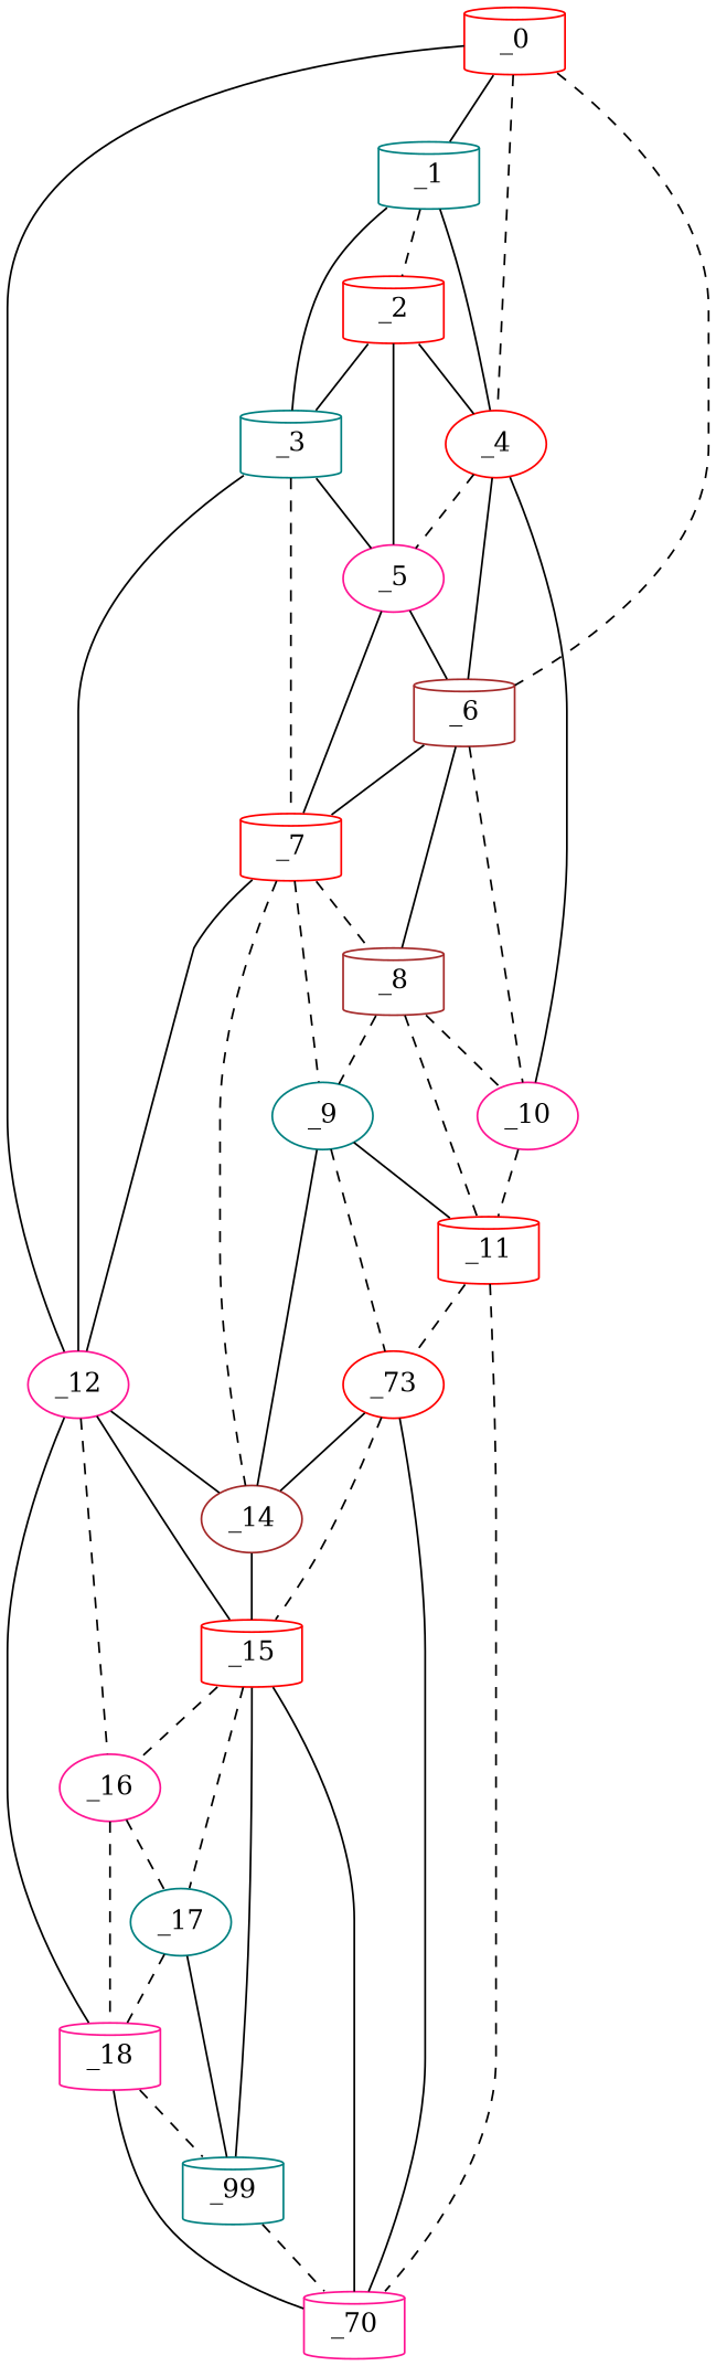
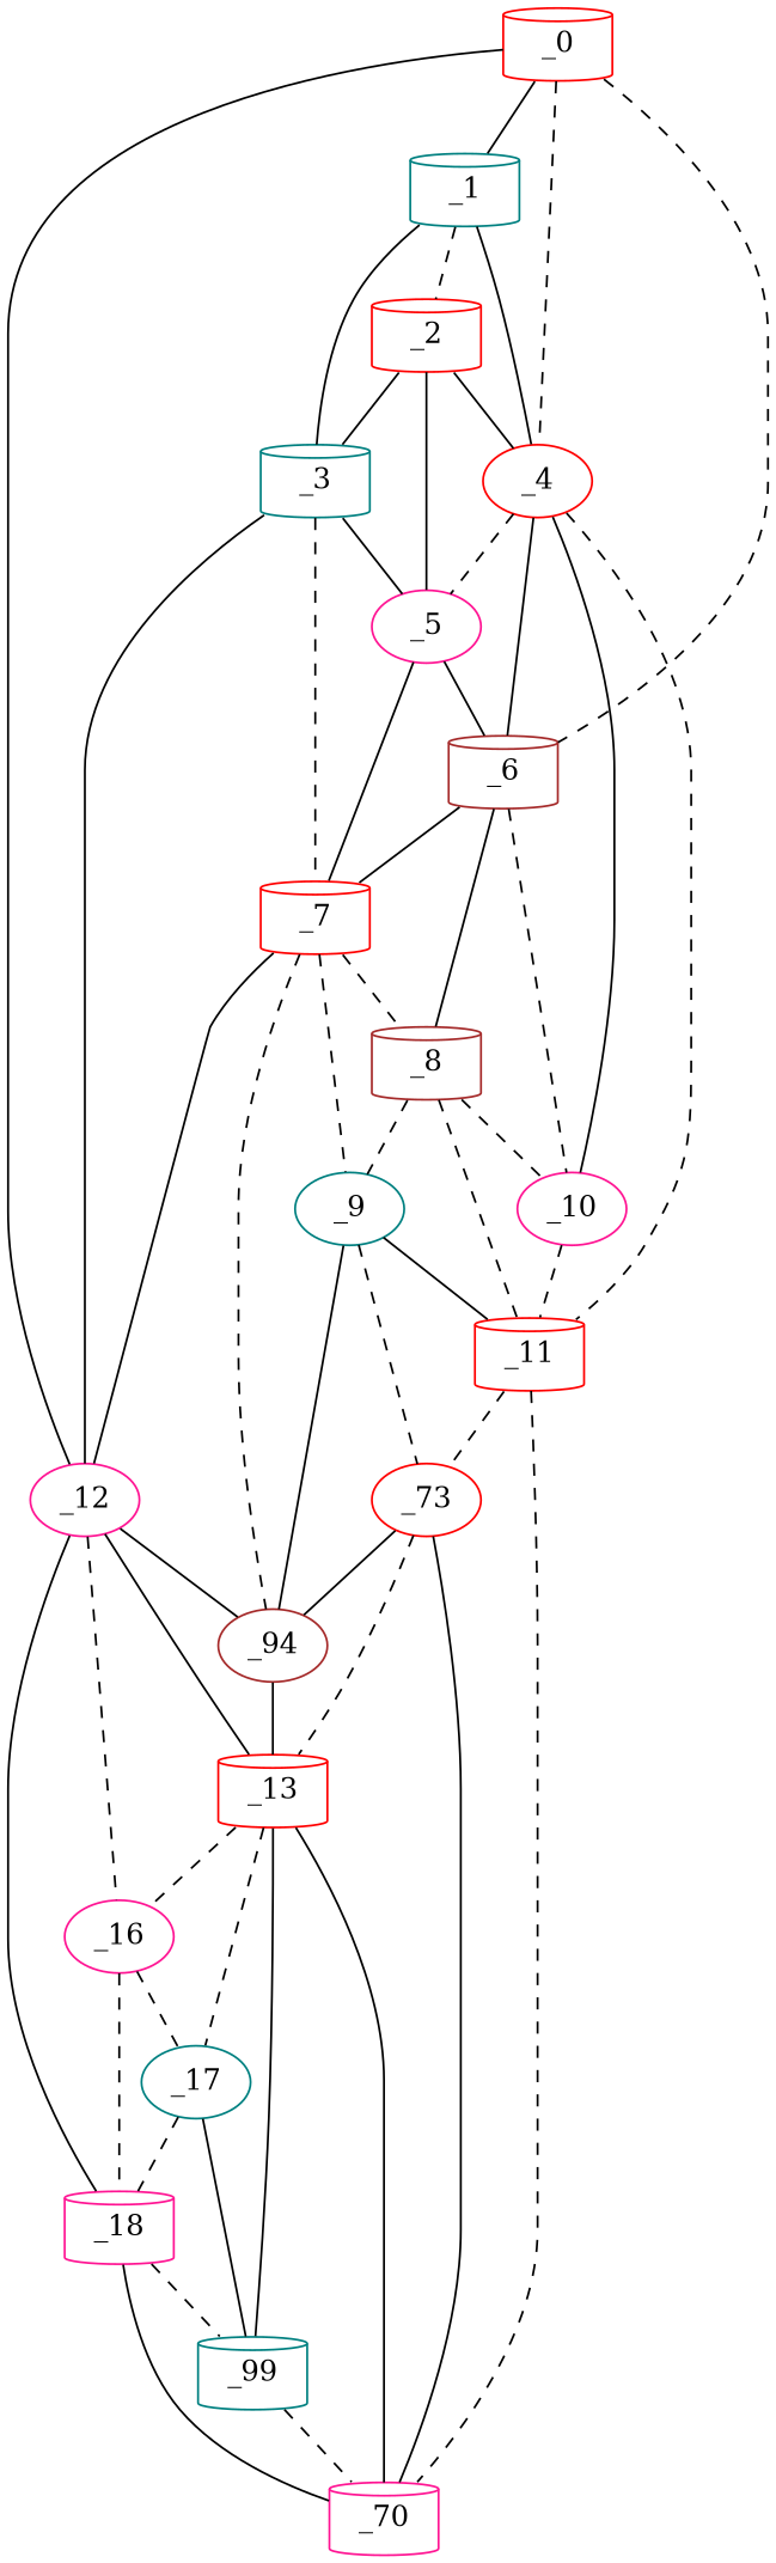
  graph {
    node [color=red shape=cylinder y=36]
    edge [style=solid valence=2]
    _0 [x=10 y=39]
    _1 [color=teal x=22]
    _4 [shape=ellipse x=32 y=16]
    _12 [color=deeppink shape=ellipse x=83 y=82]
    _6 [color=brown x=55 y=33]
    _3 [color=teal x=29 y=45]
    _2 [x=28]
    _5 [color=deeppink shape=ellipse x=47 y=37]
    _7 [x=64 y=46]
    _10 [color=deeppink shape=ellipse x=71 y=28]
    _11 [x=81 y=28]
-   _14 [color=brown shape=ellipse x=90 y=48]
-   _15 [x=100 y=48]
+   _14 [color=brown shape=ellipse x=90 y=48 label=_94]
+   _15 [x=100 y=48 label=_13]
    _16 [color=deeppink shape=ellipse x=115 y=74]
    _18 [color=deeppink x=122 y=77]
    _8 [color=brown x=68 y=37]
    _9 [color=teal shape=ellipse x=70 y=43]
    n18 [label=_73 shape=ellipse x=89 y=40]
    n19 [color=deeppink label=_70 x=125 y=41]
    _17 [color=teal shape=ellipse x=119 y=68]
    n21 [color=teal label=_99 x=123 y=51]
    _0 -- _1
    _0 -- _4 [style=dashed valence=1]
    _0 -- _12 [valence=1]
    _0 -- _6 [style=dashed valence=1]
    _1 -- _4
    _1 -- _3
    _1 -- _2 [style=dashed]
    _4 -- _6
    _4 -- _5 [style=dashed]
    _4 -- _10 [valence=1]
+   _4 -- _11 [style=dashed valence=1]
    _12 -- _14
    _12 -- _15 [valence=1]
    _12 -- _16 [style=dashed valence=1]
    _12 -- _18 [valence=1]
    _6 -- _7 [valence=1]
    _6 -- _10 [style=dashed]
    _6 -- _8
    _3 -- _12 [valence=1]
    _3 -- _5
    _3 -- _7 [style=dashed]
    _2 -- _4
    _2 -- _3
    _2 -- _5
    _5 -- _6
    _5 -- _7 [valence=1]
    _7 -- _12
    _7 -- _14 [style=dashed]
    _7 -- _8 [style=dashed]
    _7 -- _9 [style=dashed valence=1]
    _10 -- _11 [style=dashed]
    _11 -- n18 [style=dashed valence=1]
    _11 -- n19 [style=dashed valence=1]
    _14 -- _15
    _15 -- _16 [style=dashed]
    _15 -- n19 [valence=1]
    _15 -- _17 [style=dashed]
    _15 -- n21
    _16 -- _18 [style=dashed valence=1]
    _16 -- _17 [style=dashed]
    _18 -- n19 [valence=1]
    _18 -- n21 [style=dashed valence=1]
    _8 -- _10 [style=dashed valence=1]
    _8 -- _11 [style=dashed]
    _8 -- _9 [style=dashed]
    _9 -- _11
    _9 -- _14
    _9 -- n18 [style=dashed]
    n18 -- _14 [valence=1]
    n18 -- _15 [style=dashed valence=1]
    n18 -- n19
    _17 -- _18 [style=dashed]
    _17 -- n21
    n21 -- n19 [style=dashed valence=1]
  }
